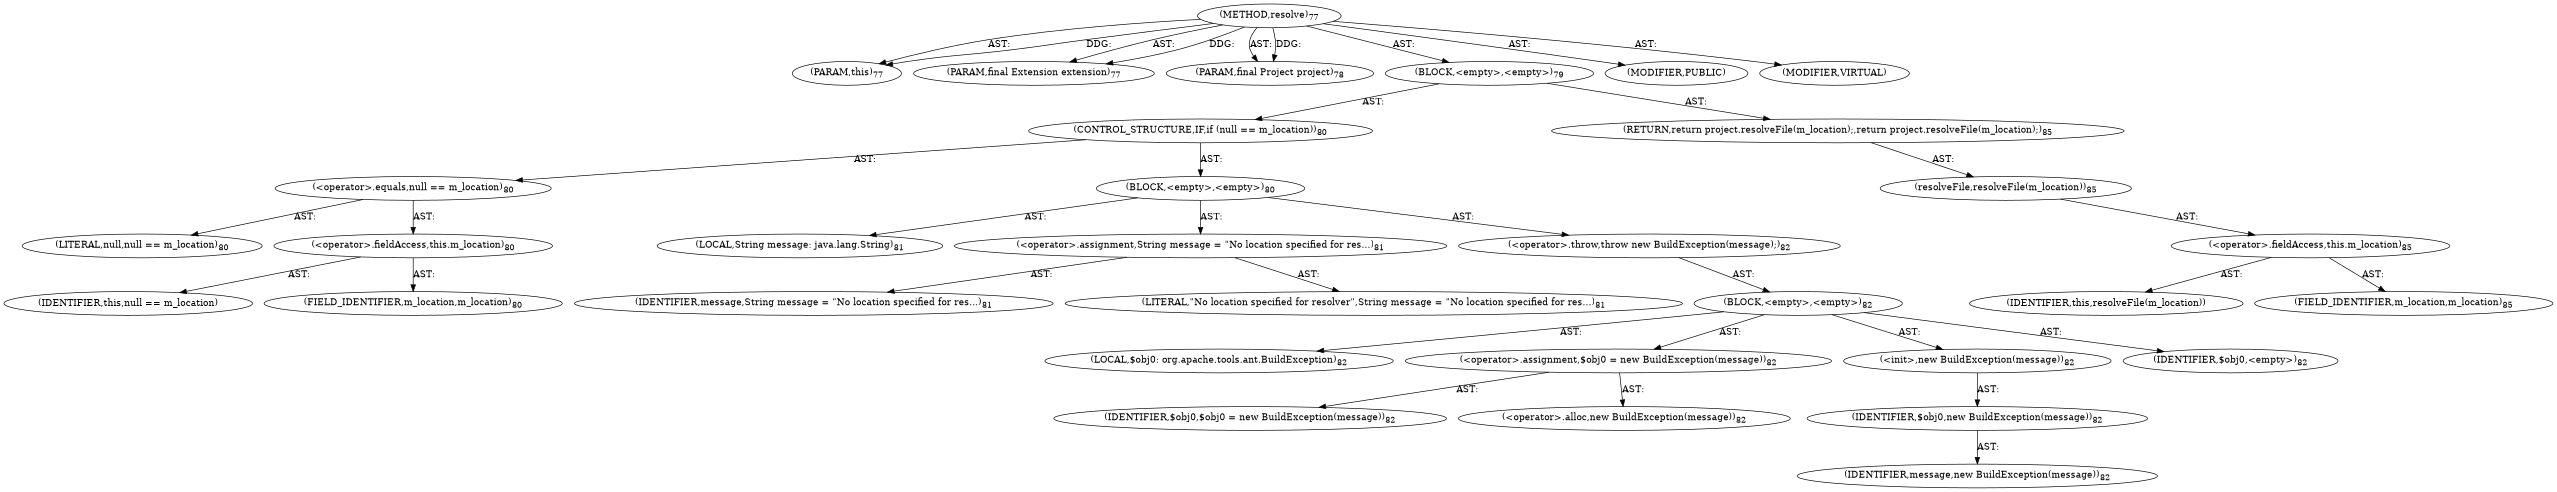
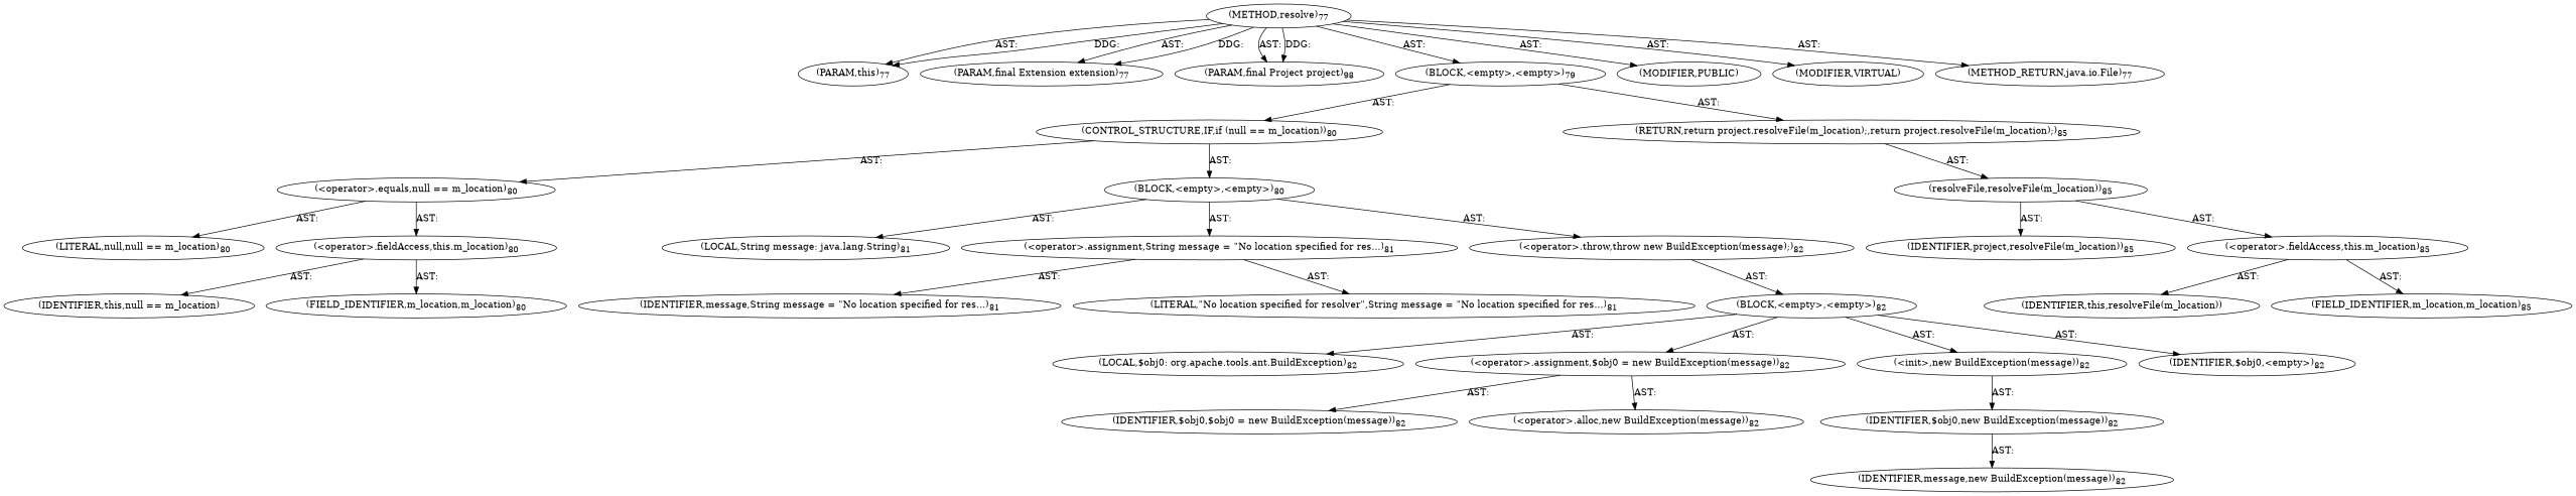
  digraph {
    n1 [label=<(METHOD,resolve)<SUB>77</SUB>>]
    n2 [label=<(PARAM,this)<SUB>77</SUB>>]
    n3 [label=<(PARAM,final Extension extension)<SUB>77</SUB>>]
-   n4 [label=<(PARAM,final Project project)<SUB>78</SUB>>]
+   n4 [label=<(PARAM,final Project project)<SUB>98</SUB>>]
    n5 [label=<(BLOCK,&lt;empty&gt;,&lt;empty&gt;)<SUB>79</SUB>>]
    n6 [label=<(MODIFIER,PUBLIC)>]
    n7 [label=<(MODIFIER,VIRTUAL)>]
+   n8 [label=<(METHOD_RETURN,java.io.File)<SUB>77</SUB>>]
    n9 [label=<(CONTROL_STRUCTURE,IF,if (null == m_location))<SUB>80</SUB>>]
    n10 [label=<(RETURN,return project.resolveFile(m_location);,return project.resolveFile(m_location);)<SUB>85</SUB>>]
    n11 [label=<(&lt;operator&gt;.equals,null == m_location)<SUB>80</SUB>>]
    n12 [label=<(BLOCK,&lt;empty&gt;,&lt;empty&gt;)<SUB>80</SUB>>]
    n13 [label=<(resolveFile,resolveFile(m_location))<SUB>85</SUB>>]
    n14 [label=<(LITERAL,null,null == m_location)<SUB>80</SUB>>]
    n15 [label=<(&lt;operator&gt;.fieldAccess,this.m_location)<SUB>80</SUB>>]
    n16 [label=<(LOCAL,String message: java.lang.String)<SUB>81</SUB>>]
    n17 [label=<(&lt;operator&gt;.assignment,String message = &quot;No location specified for res...)<SUB>81</SUB>>]
    n18 [label=<(&lt;operator&gt;.throw,throw new BuildException(message);)<SUB>82</SUB>>]
    n19 [label=<(IDENTIFIER,this,null == m_location)>]
    n20 [label=<(FIELD_IDENTIFIER,m_location,m_location)<SUB>80</SUB>>]
    n21 [label=<(IDENTIFIER,message,String message = &quot;No location specified for res...)<SUB>81</SUB>>]
    n22 [label=<(LITERAL,&quot;No location specified for resolver&quot;,String message = &quot;No location specified for res...)<SUB>81</SUB>>]
    n23 [label=<(BLOCK,&lt;empty&gt;,&lt;empty&gt;)<SUB>82</SUB>>]
    n24 [label=<(LOCAL,$obj0: org.apache.tools.ant.BuildException)<SUB>82</SUB>>]
    n25 [label=<(&lt;operator&gt;.assignment,$obj0 = new BuildException(message))<SUB>82</SUB>>]
    n26 [label=<(&lt;init&gt;,new BuildException(message))<SUB>82</SUB>>]
    n27 [label=<(IDENTIFIER,$obj0,&lt;empty&gt;)<SUB>82</SUB>>]
    n28 [label=<(IDENTIFIER,$obj0,$obj0 = new BuildException(message))<SUB>82</SUB>>]
    n29 [label=<(&lt;operator&gt;.alloc,new BuildException(message))<SUB>82</SUB>>]
    n30 [label=<(IDENTIFIER,$obj0,new BuildException(message))<SUB>82</SUB>>]
    n31 [label=<(IDENTIFIER,message,new BuildException(message))<SUB>82</SUB>>]
+   n32 [label=<(IDENTIFIER,project,resolveFile(m_location))<SUB>85</SUB>>]
    n33 [label=<(&lt;operator&gt;.fieldAccess,this.m_location)<SUB>85</SUB>>]
    n34 [label=<(IDENTIFIER,this,resolveFile(m_location))>]
    n35 [label=<(FIELD_IDENTIFIER,m_location,m_location)<SUB>85</SUB>>]
    n1 -> n2 [label="AST: "]
    n1 -> n2 [label="DDG: "]
    n1 -> n3 [label="AST: "]
    n1 -> n3 [label="DDG: "]
    n1 -> n4 [label="AST: "]
    n1 -> n4 [label="DDG: "]
    n1 -> n5 [label="AST: "]
    n1 -> n6 [label="AST: "]
    n1 -> n7 [label="AST: "]
+   n1 -> n8 [label="AST: "]
    n5 -> n9 [label="AST: "]
    n5 -> n10 [label="AST: "]
    n9 -> n11 [label="AST: "]
    n9 -> n12 [label="AST: "]
    n10 -> n13 [label="AST: "]
    n11 -> n14 [label="AST: "]
    n11 -> n15 [label="AST: "]
    n12 -> n16 [label="AST: "]
    n12 -> n17 [label="AST: "]
    n12 -> n18 [label="AST: "]
+   n13 -> n32 [label="AST: "]
    n13 -> n33 [label="AST: "]
    n15 -> n19 [label="AST: "]
    n15 -> n20 [label="AST: "]
    n17 -> n21 [label="AST: "]
    n17 -> n22 [label="AST: "]
    n18 -> n23 [label="AST: "]
    n23 -> n24 [label="AST: "]
    n23 -> n25 [label="AST: "]
    n23 -> n26 [label="AST: "]
    n23 -> n27 [label="AST: "]
    n25 -> n28 [label="AST: "]
    n25 -> n29 [label="AST: "]
    n26 -> n30 [label="AST: "]
    n30 -> n31 [label="AST: "]
    n33 -> n34 [label="AST: "]
    n33 -> n35 [label="AST: "]
  }
